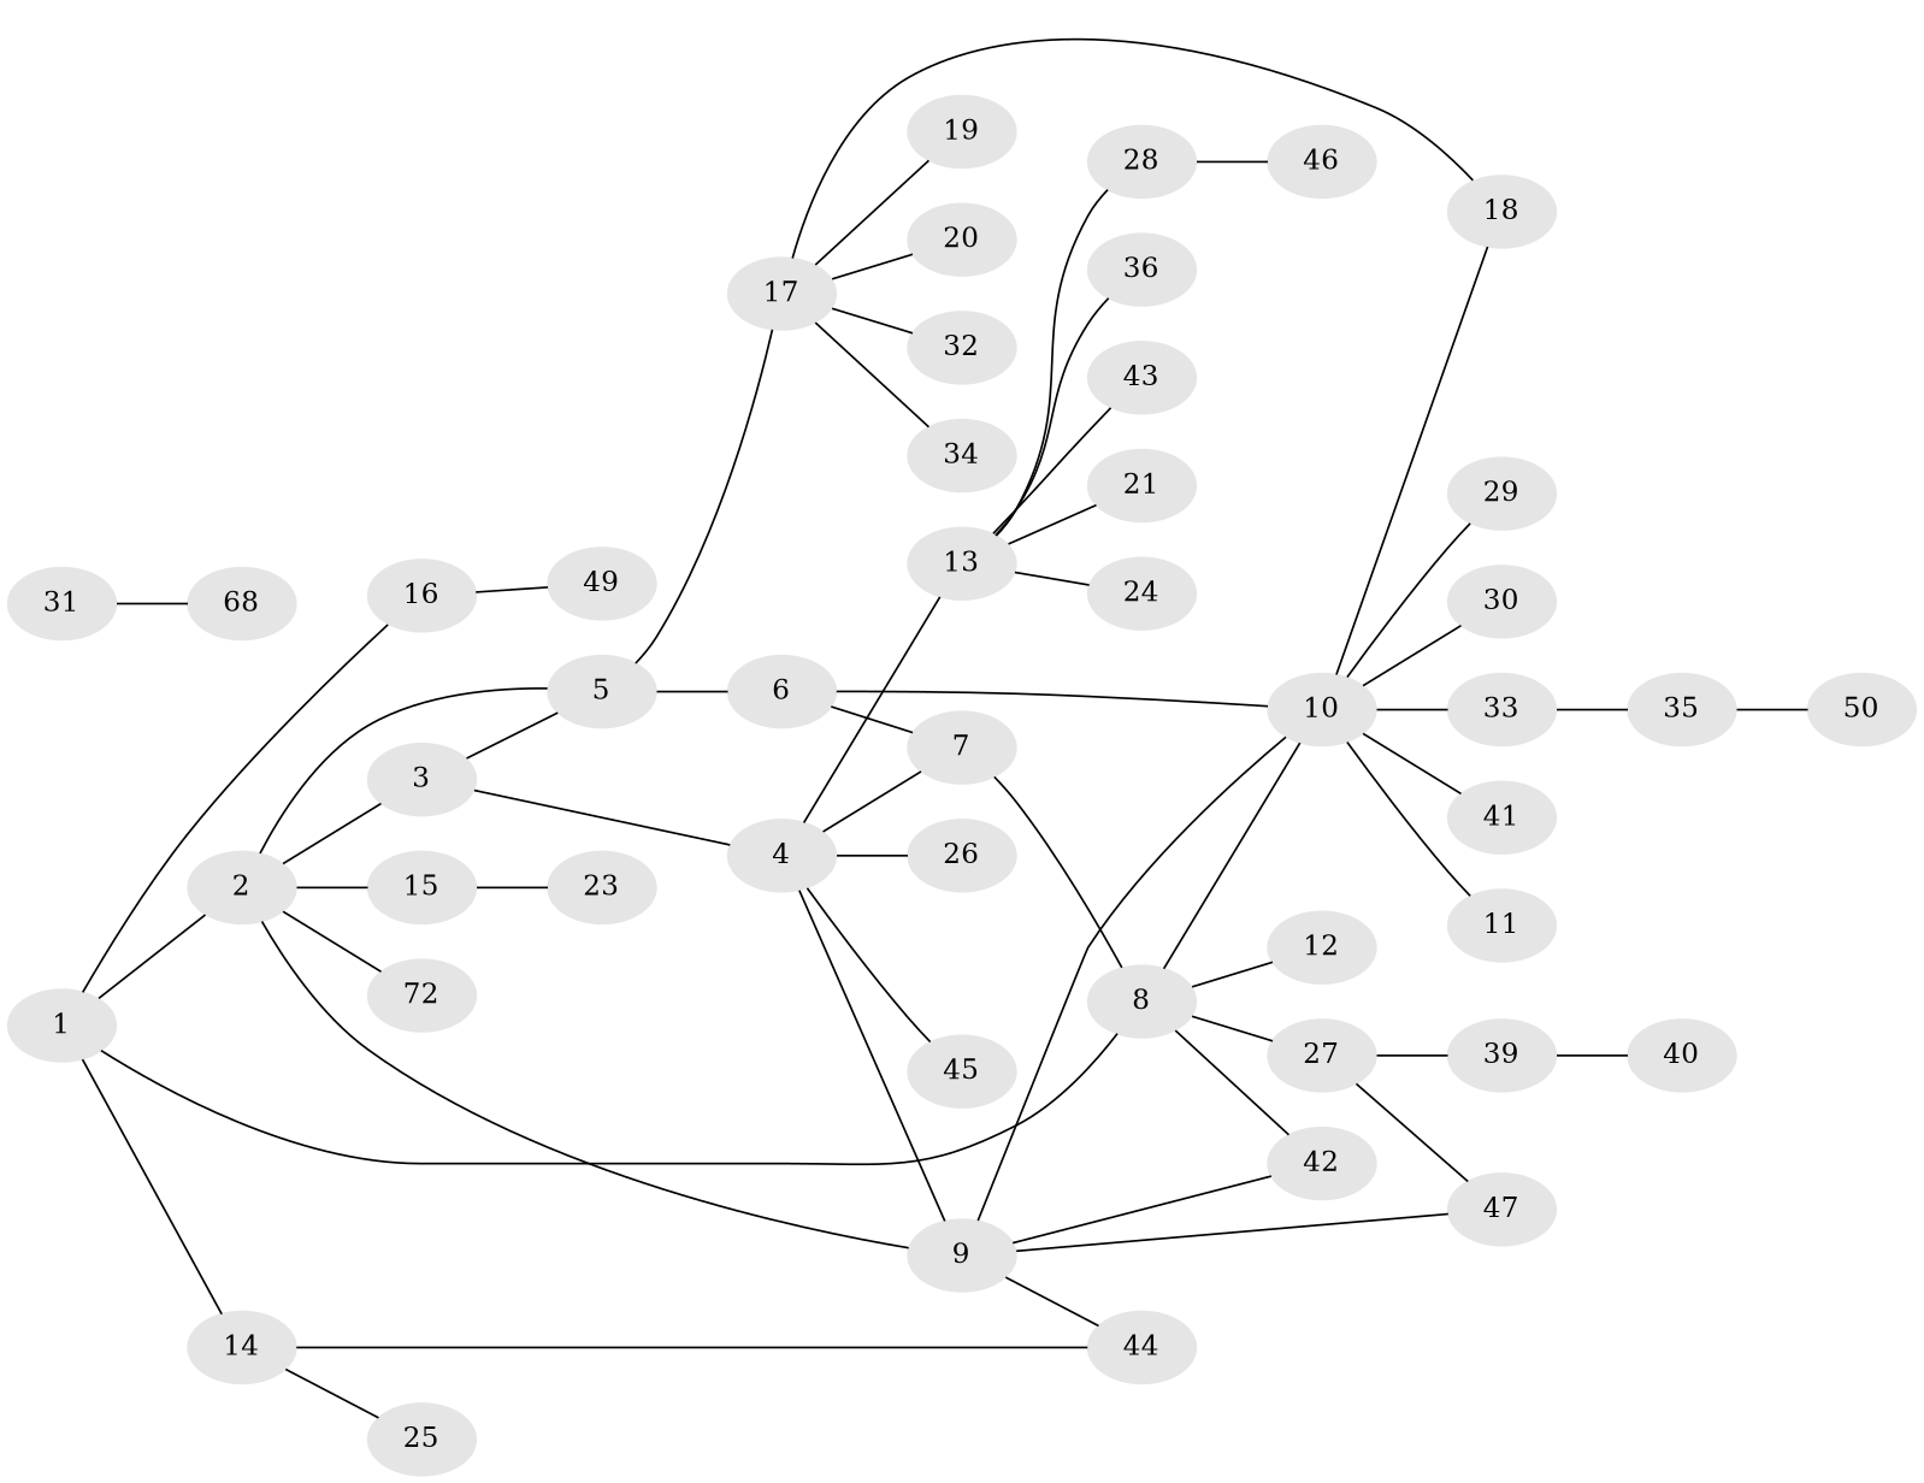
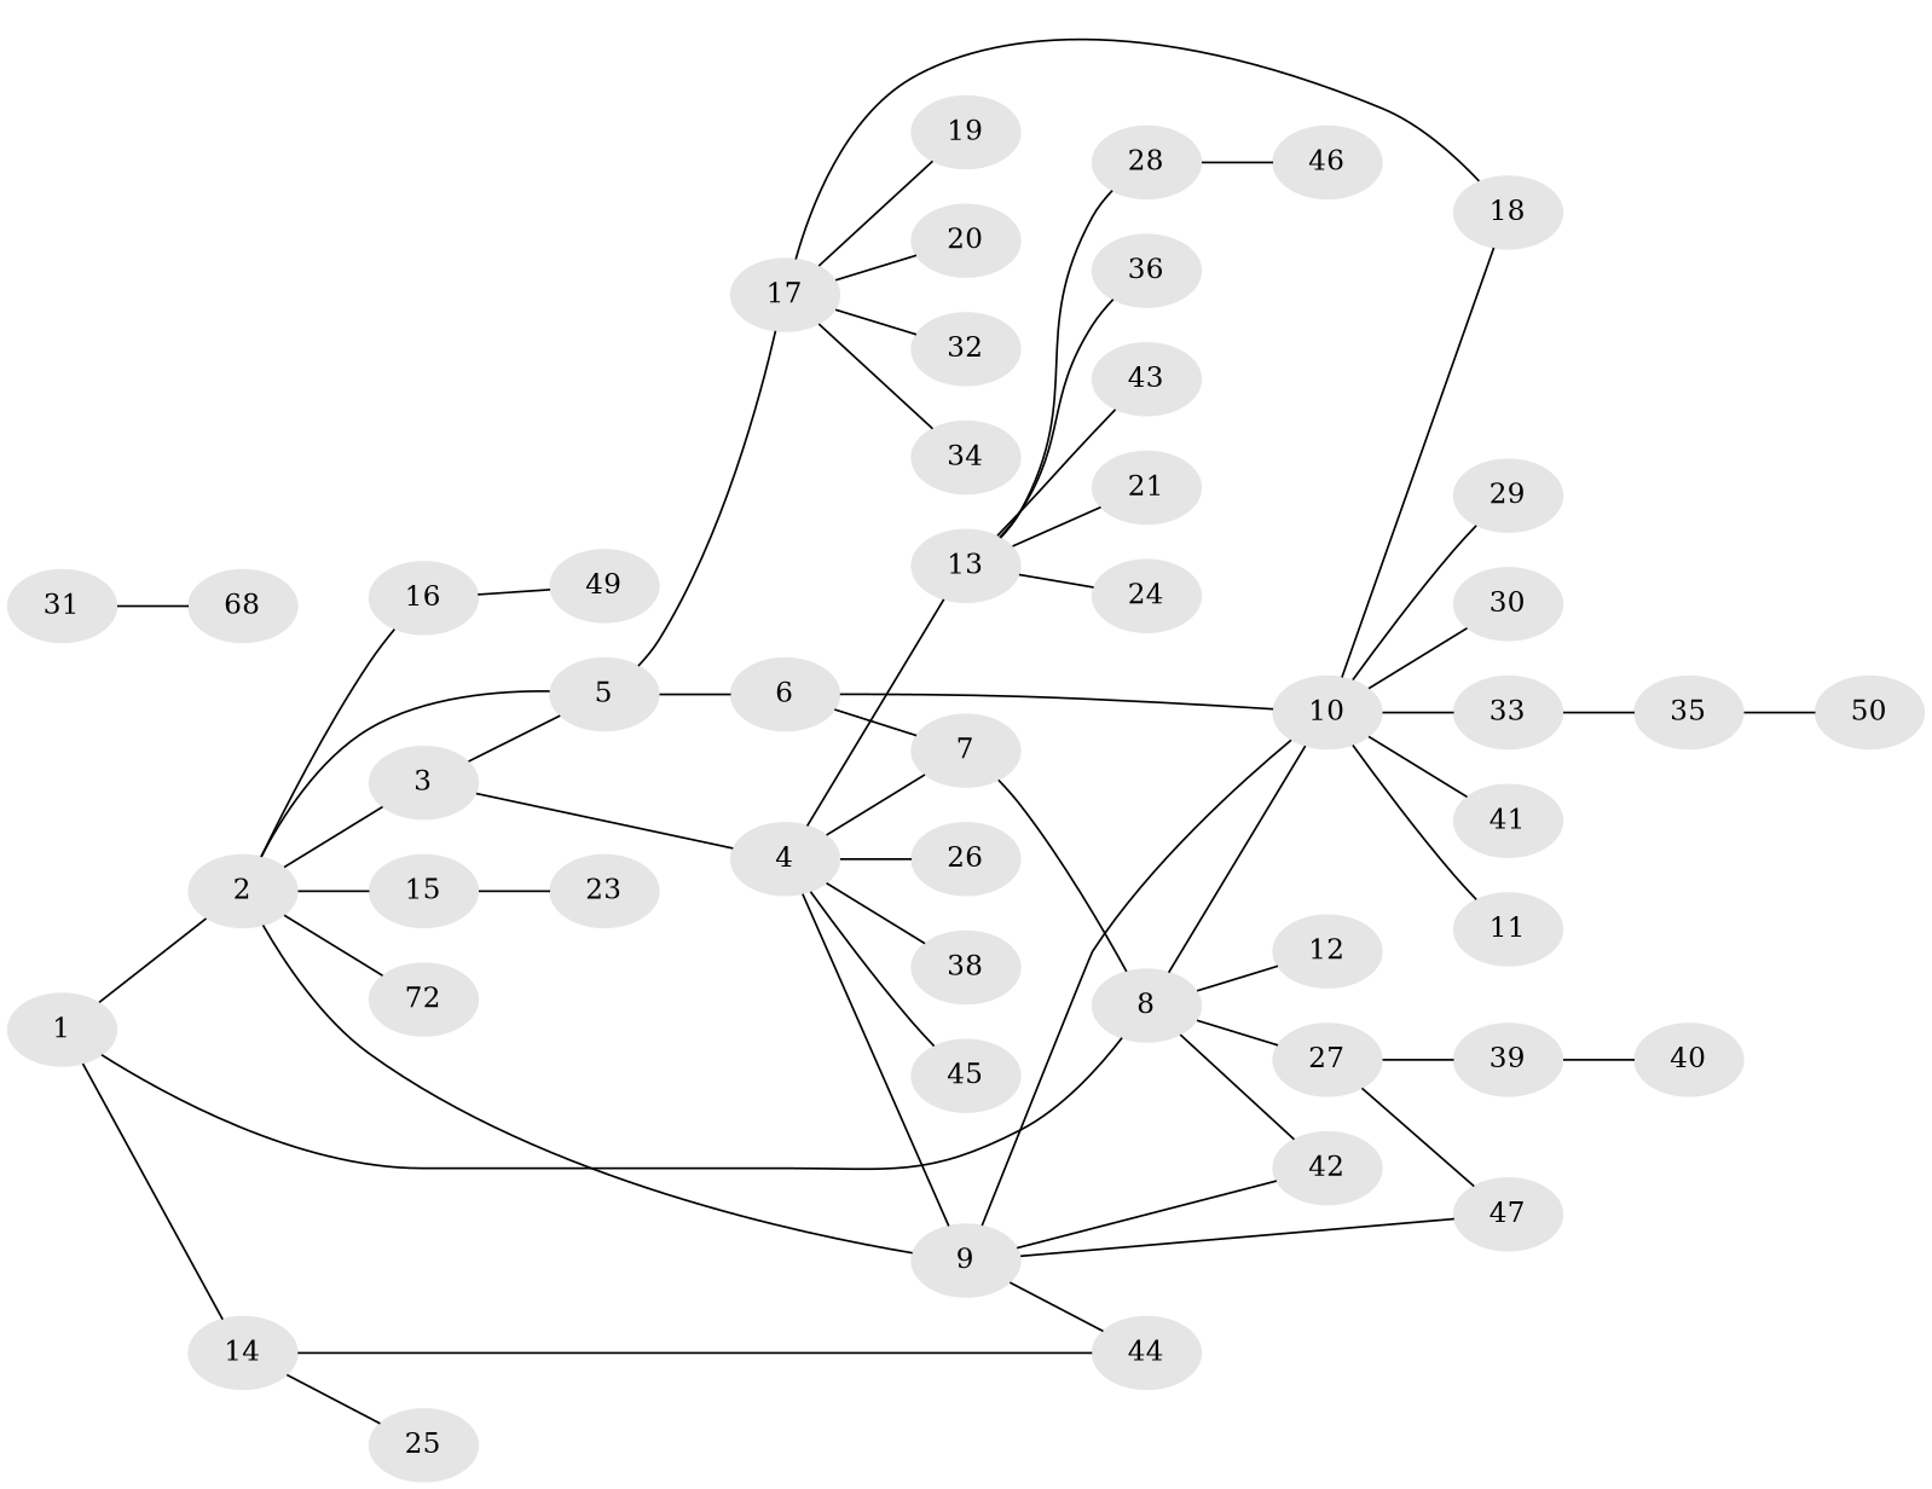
  graph {
    rankdir=LR
    node [color=gray90 style=filled]
    1
    2
    8
    14
    16
    3
    5
    9
    15
    n10 [label=72]
    10
    12
    27
    42
    44
    25
    49
    4
    6
    17
    47
    23
    7
    13
    26
+   38
    45
    21
    24
    28
    36
    43
    n33 [label=68]
    31
    18
    19
    20
    32
    34
    11
    29
    30
    33
    41
    39
    35
    46
    40
    50
    1 -- 2
    1 -- 8
    1 -- 14
-   1 -- 16
+   2 -- 16
    2 -- 3
    2 -- 5
    2 -- 9
    2 -- 15
    2 -- n10
    8 -- 10
    8 -- 12
    8 -- 27
    8 -- 42
    14 -- 44
    14 -- 25
    16 -- 49
    3 -- 5
    3 -- 4
    5 -- 6
    5 -- 17
    9 -- 10
    9 -- 42
    9 -- 44
    9 -- 47
    15 -- 23
    10 -- 18
    10 -- 11
    10 -- 29
    10 -- 30
    10 -- 33
    10 -- 41
    27 -- 47
    27 -- 39
    4 -- 9
    4 -- 7
    4 -- 13
    4 -- 26
+   4 -- 38
    4 -- 45
    6 -- 10
    6 -- 7
    17 -- 18
    17 -- 19
    17 -- 20
    17 -- 32
    17 -- 34
    7 -- 8
    13 -- 21
    13 -- 24
    13 -- 28
    13 -- 36
    13 -- 43
    28 -- 46
    31 -- n33
    33 -- 35
    39 -- 40
    35 -- 50
  }
